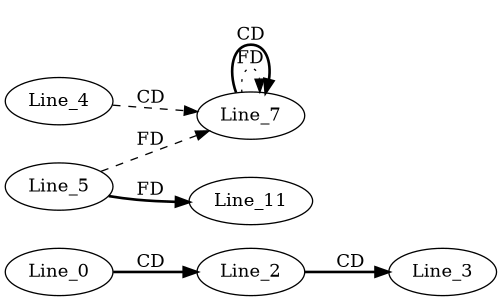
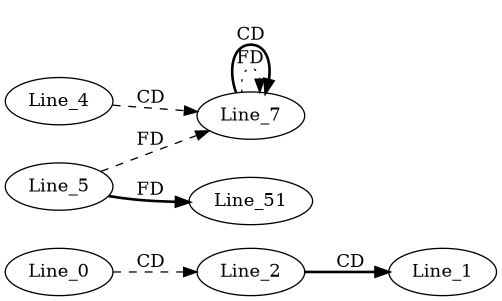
  digraph {
    rankdir=LR
    edge [style=bold]
    Line_0
    Line_2
-   Line_3
+   Line_3 [label=Line_1]
    Line_4
    Line_7
    Line_5
-   Line_11
-   Line_0 -> Line_2 [label=CD]
+   Line_11 [label=Line_51]
+   Line_0 -> Line_2 [label=CD style=dashed]
    Line_2 -> Line_3 [label=CD]
    Line_4 -> Line_7 [label=CD style=dashed]
    Line_7 -> Line_7 [label=FD style=dotted]
    Line_7 -> Line_7 [label=CD]
    Line_5 -> Line_7 [label=FD style=dashed]
    Line_5 -> Line_11 [label=FD]
  }
